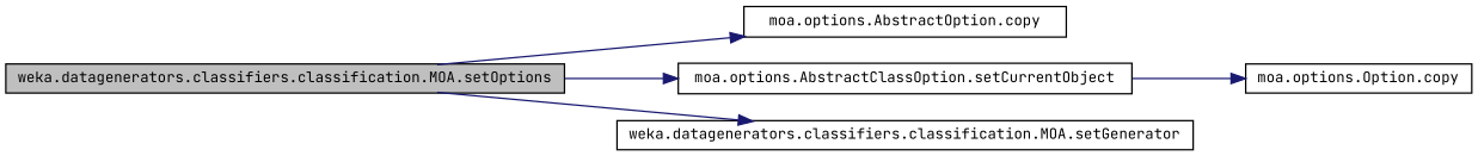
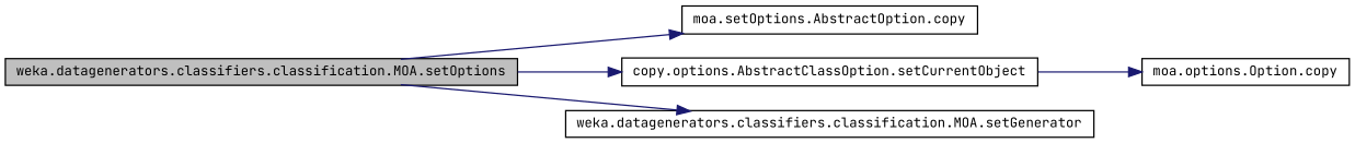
  digraph {
    fontname="JetBrains Mono"
    rankdir=LR
    node [color=black fillcolor=white fontname="JetBrains Mono" fontsize=10 shape=record style=filled]
    edge [color=midnightblue fontname="JetBrains Mono" fontsize=10 labelfontname=Helvetica labelfontsize=10 style=solid]
    n1 [fillcolor=grey75 fontcolor=black height=0.2 label="weka.datagenerators.classifiers.classification.MOA.setOptions" width=0.4]
-   n2 [height=0.2 label="moa.options.AbstractOption.copy" width=0.4]
-   n3 [height=0.2 label="moa.options.AbstractClassOption.setCurrentObject" width=0.4]
+   n2 [height=0.2 label="moa.setOptions.AbstractOption.copy" width=0.4]
+   n3 [height=0.2 label="copy.options.AbstractClassOption.setCurrentObject" width=0.4]
    n4 [height=0.2 label="weka.datagenerators.classifiers.classification.MOA.setGenerator" width=0.4]
    n5 [height=0.2 label="moa.options.Option.copy" width=0.4]
    n1 -> n2
    n1 -> n3
    n1 -> n4
    n3 -> n5
  }
